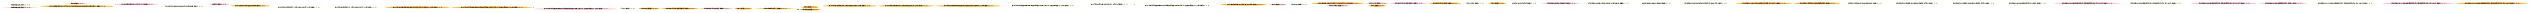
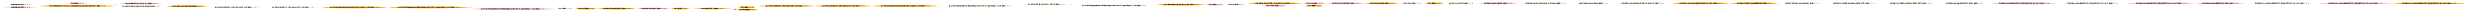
  digraph {
    fontname="DejaVu Sans Mono"
    rankdir=LR
    node [color=teal fillcolor=orange fontname="DejaVu Sans Mono" shape=ellipse style=filled]
    edge [arrowhead=tee color=teal fontname="DejaVu Sans Mono" style=dotted]
    n1 [fillcolor=lightyellow label="Assert.assertEquals(kafkaHost,taskConfig.getConsumerProperties().get(\"bootstrap.servers\"))@@@37@@@['1', '1', '0']"]
    n2 [color=black label="Assert.assertEquals(\"myCustomValue\",taskConfig.getConsumerProperties().get(\"myCustomKey\"))@@@38@@@['1', '1', '0']"]
    n3 [color=black label="Assert.assertEquals(\"sequenceName-0\",taskConfig.getBaseSequenceName())@@@39@@@['1', '1', '0']"]
    n4 [color=purple fillcolor=lightyellow label="EasyMock.expect(taskQueue.add(EasyMock.capture(captured))).andReturn(true)@@@10@@@['1', '0', '1']"]
    n5 [color=black fillcolor=lightyellow label="EasyMock.expect(indexerMetadataStorageCoordinator.retrieveDataSourceMetadata(DATASOURCE)).andReturn(new KafkaDataSourceMetadata(null)).anyTimes()@@@23@@@['0', '1', '0']"]
    n6 [label="taskRunner.registerListener(EasyMock.anyObject(),EasyMock.anyObject())@@@11@@@['1', '1', '1']"]
    n7 [color=black fillcolor=lightpink label="replayAll()@@@12@@@['1', '1', '1']"]
    n8 [fillcolor=lightyellow label="Assert.assertEquals(topic,taskConfig.getStartSequenceNumbers().getStream())@@@43@@@['1', '1', '0']"]
    n9 [fillcolor=lightpink label="Assert.assertEquals(0L,taskConfig.getStartSequenceNumbers().getPartitionSequenceNumberMap().get(0).longValue())@@@44@@@['1', '1', '0']"]
    n10 [color=black fillcolor=lightyellow label="Assert.assertEquals(0L,taskConfig.getStartSequenceNumbers().getPartitionSequenceNumberMap().get(1).longValue())@@@45@@@['1', '1', '0']"]
    n11 [color=black fillcolor=lightyellow label="Assert.assertEquals(Long.MAX_VALUE,taskConfig.getEndSequenceNumbers().getPartitionSequenceNumberMap().get(0).longValue())@@@48@@@['1', '1', '0']"]
    n12 [color=purple fillcolor=lightpink label="Assert.assertEquals(Long.MAX_VALUE,taskConfig.getEndSequenceNumbers().getPartitionSequenceNumberMap().get(1).longValue())@@@49@@@['1', '1', '0']"]
    n13 [color=black label="Assert.assertEquals(Long.MAX_VALUE,taskConfig.getEndSequenceNumbers().getPartitionSequenceNumberMap().get(2).longValue())@@@50@@@['1', '1', '0']"]
    n14 [color=black fillcolor=lightyellow label="supervisor.start()@@@13@@@['1', '1', '1']"]
    n15 [label="supervisor.getIoConfig().getConsumerProperties().put(\"bootstrap.servers\",kafkaHost)@@@27@@@['1', '1', '0']"]
    n16 [fillcolor=lightpink label="supervisor.runInternal()@@@14@@@['0', '0', '1']"]
    n17 [fillcolor=lightpink label="Assert.assertEquals(0L,taskConfig.getStartSequenceNumbers().getPartitionSequenceNumberMap().get(2).longValue())@@@46@@@['1', '1', '0']"]
    n18 [color=black label="EasyMock.expect(taskStorage.getActiveTasksByDatasource(DATASOURCE)).andReturn(ImmutableList.of()).anyTimes()@@@8@@@['1', '1', '0']"]
    n19 [fillcolor=lightpink label="EasyMock.expect(indexerMetadataStorageCoordinator.retrieveDataSourceMetadata(DATASOURCE)).andReturn(new KafkaDataSourceMetadata(null)).anyTimes()@@@9@@@['0', '1', '0']"]
    n20 [color=black label="EasyMock.expect(indexerMetadataStorageCoordinator.getDataSourceMetadata(DATASOURCE)).andReturn(new KafkaDataSourceMetadata(null)).anyTimes()@@@9@@@['1', '0', '0']"]
    n21 [color=purple fillcolor=lightyellow label="replayAll()@@@10@@@['1', '1', '0']"]
    n22 [label="supervisor = getTestableSupervisor(1,1,true,\"PT1H\",null,null,false,StringUtils.format(\"badhostname:%d\",kafkaServer.getPort()))@@@3@@@['1', '1', '0']"]
    n23 [color=black fillcolor=lightpink label="supervisor = getTestableSupervisor(1,1,true,\"PT1H\",null,null)@@@3@@@['0', '0', '1']"]
    n24 [color=black fillcolor=lightyellow label="final KafkaSupervisorTuningConfig tuningConfig = supervisor.getTuningConfig()@@@4@@@['1', '1', '0']"]
-   n25 [color=black fillcolor=lightpink label="addSomeEvents(1)@@@4@@@['0', '0', '1']"]
    n26 [color=purple label="Capture<KafkaIndexTask> captured = Capture.newInstance()@@@5@@@['1', '1', '1']"]
    n27 [label="Assert.assertTrue(supervisor.isLifecycleStarted())@@@12@@@['1', '1', '0']"]
    n28 [color=purple fillcolor=lightpink label="Assert.assertFalse(supervisor.isStarted())@@@13@@@['1', '1', '0']"]
    n29 [color=purple label="verifyAll()@@@14@@@['1', '1', '0']"]
    n30 [color=black label="verifyAll()@@@32@@@['1', '1', '0']"]
    n31 [color=purple fillcolor=lightyellow label="KafkaIndexTask task = captured.getValue()@@@33@@@['1', '1', '0']"]
    n32 [color=purple fillcolor=lightpink label="Assert.assertEquals(dataSchema,task.getDataSchema())@@@34@@@['1', '1', '0']"]
    n33 [color=purple label="EasyMock.expect(taskStorage.getActiveTasksByDatasource(DATASOURCE)).andReturn(ImmutableList.of()).anyTimes()@@@8@@@['1', '1', '1']"]
    n34 [fillcolor=lightyellow label="EasyMock.expect(indexerMetadataStorageCoordinator.getDataSourceMetadata(DATASOURCE)).andReturn(new KafkaDataSourceMetadata(null)).anyTimes()@@@9@@@['1', '1', '1']"]
    n35 [fillcolor=lightyellow label="testFailedInitializationAndRecovery['0', '1', '0']" shape=diamond]
    n36 [color=black fillcolor=lightyellow label="Assert.assertEquals(tuningConfig.convertToTaskTuningConfig(),task.getTuningConfig())@@@35@@@['1', '1', '0']"]
    n37 [color=purple label="supervisor.getInitRetryCounter() < 3@@@15@@@['1', '1', '0']" shape=diamond]
    n38 [color=purple label="resetAll()@@@18@@@['1', '1', '0']"]
    n39 [color=black label="Thread.sleep(1000)@@@16@@@['1', '1', '0']"]
    n40 [color=purple label="Assert.assertTrue(supervisor.isStarted())@@@30@@@['1', '1', '0']"]
    n41 [fillcolor=lightyellow label="supervisor.runInternal()@@@31@@@['1', '1', '0']"]
    n42 [fillcolor=lightyellow label="Assert.assertTrue(\"isUseTransaction\",taskConfig.isUseTransaction())@@@40@@@['1', '1', '0']"]
    n43 [fillcolor=lightyellow label="Assert.assertFalse(\"minimumMessageTime\",taskConfig.getMinimumMessageTime().isPresent())@@@41@@@['1', '1', '0']"]
    n44 [label="EasyMock.expect(taskMaster.getTaskQueue()).andReturn(Optional.of(taskQueue)).anyTimes()@@@6@@@['1', '1', '1']"]
    n45 [color=purple fillcolor=lightyellow label="EasyMock.expect(taskMaster.getTaskRunner()).andReturn(Optional.of(taskRunner)).anyTimes()@@@7@@@['1', '1', '0']"]
    n46 [fillcolor=lightpink label="Assert.assertEquals(topic,taskConfig.getEndSequenceNumbers().getStream())@@@47@@@['1', '1', '0']"]
    n47 [color=purple fillcolor=lightyellow label="Assert.assertFalse(\"maximumMessageTime\",taskConfig.getMaximumMessageTime().isPresent())@@@42@@@['1', '1', '0']"]
    n48 [color=purple fillcolor=lightpink label="testSkipOffsetGaps['0', '0', '1']" shape=diamond]
    n49 [color=black fillcolor=lightpink label="supervisor.tryInit()@@@28@@@['1', '1', '0']"]
    n50 [fillcolor=lightpink label="Assert.assertTrue(supervisor.isLifecycleStarted())@@@29@@@['1', '1', '0']"]
    n51 [color=black fillcolor=lightyellow label="EasyMock.expect(taskMaster.getTaskQueue()).andReturn(Optional.of(taskQueue)).anyTimes()@@@6@@@['1', '1', '0']"]
    n52 [color=black label="EasyMock.expect(taskMaster.getTaskRunner()).andReturn(Optional.of(taskRunner)).anyTimes()@@@7@@@['1', '1', '1']"]
    n53 [color=purple label="verifyAll()@@@15@@@['0', '0', '1']"]
    n54 [fillcolor=lightpink label="testFailedInitializationAndRecovery['1', '0', '0']" shape=diamond]
    n55 [color=purple label="supervisor.start()@@@11@@@['1', '1', '0']"]
    n56 [fillcolor=lightyellow label="KafkaIndexTaskIOConfig taskConfig = task.getIOConfig()@@@36@@@['1', '1', '0']"]
    n1 -> n2 [arrowhead=odot color=black]
    n2 -> n3
    n3 -> n42 [color=black style=dashed]
    n4 -> n5 [label=0 style=dashed]
    n4 -> n6
    n5 -> n6 [color=black style=dashed]
    n6 -> n7 [arrowhead=odot]
    n7 -> n14 [arrowhead=odot style=dashed]
    n8 -> n9 [arrowhead=odot]
    n9 -> n10
    n10 -> n17 [arrowhead=odot color=black]
    n11 -> n12 [color=black]
    n12 -> n13
    n14 -> n15 [arrowhead=odot color=black]
    n14 -> n16
    n15 -> n49 [arrowhead=odot color=black style=dashed]
    n16 -> n53 [arrowhead=odot color=black style=dashed]
    n17 -> n46 [color=black]
    n18 -> n19 [arrowhead=odot]
    n18 -> n20
    n19 -> n21 [style=dashed]
    n20 -> n19 [label=0]
    n20 -> n21 [color=black style=dashed]
    n21 -> n55
    n22 -> n23 [arrowhead=odot label=0 style=dashed]
    n22 -> n24 [arrowhead=odot style=dashed]
-   n23 -> n25 [arrowhead=odot]
    n24 -> n26 [style=dashed]
-   n25 -> n26
    n26 -> n44 [style=dashed]
    n26 -> n51 [arrowhead=odot color=black]
    n27 -> n28 [arrowhead=odot]
    n28 -> n29 [color=black style=dashed]
    n29 -> n37 [arrowhead=odot color=black style=dashed]
    n30 -> n31 [arrowhead=odot color=black]
    n31 -> n32 [color=black style=dashed]
    n32 -> n36 [color=black]
    n33 -> n34 [color=black style=dashed]
    n34 -> n4 [color=black]
    n34 -> n5 [arrowhead=odot style=dashed]
    n35 -> n22
    n36 -> n56 [arrowhead=odot color=black]
    n37 -> n38 [color=black style=dashed]
    n37 -> n39 [arrowhead=odot style=dashed]
    n37 -> n39 [color=black label=true style=dashed]
    n38 -> n44 [arrowhead=odot style=dashed]
    n39 -> n37 [color=black]
    n40 -> n41 [arrowhead=odot color=black]
    n41 -> n30 [style=dashed]
    n42 -> n43 [arrowhead=odot style=dashed]
    n43 -> n47
    n44 -> n52
    n45 -> n18 [arrowhead=odot color=black style=dashed]
    n46 -> n11 [arrowhead=odot color=black]
    n47 -> n8 [color=black]
    n48 -> n23
    n49 -> n50 [color=black style=dashed]
    n50 -> n40 [arrowhead=odot color=black]
    n51 -> n45 [arrowhead=odot style=dashed]
    n52 -> n33 [arrowhead=odot color=black style=dashed]
    n54 -> n22 [style=dashed]
    n55 -> n27
    n56 -> n1 [arrowhead=odot]
  }
